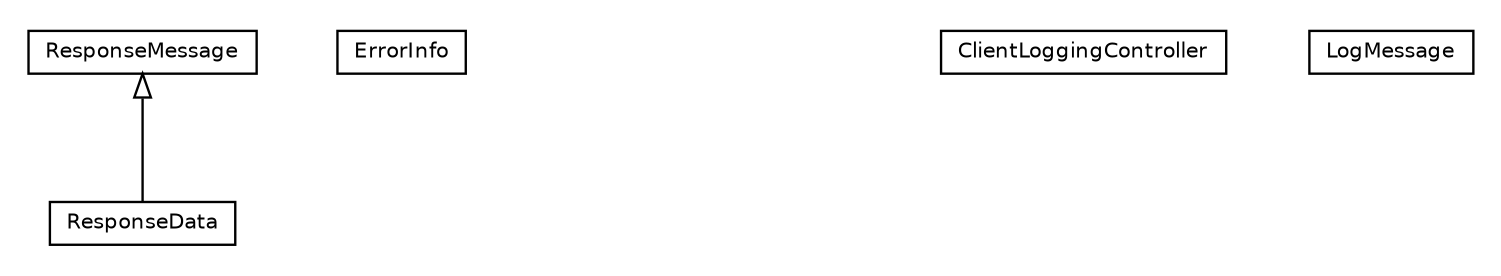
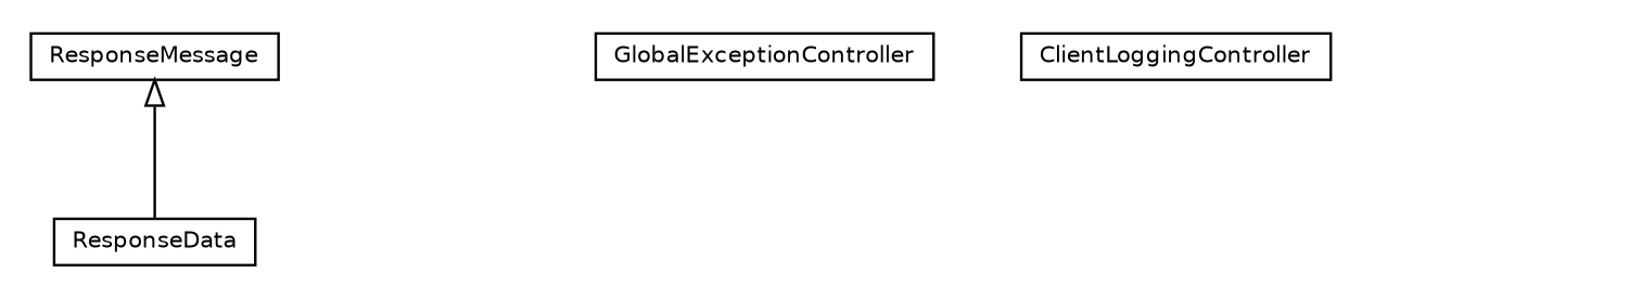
  digraph {
    nodesep=0.25
    ranksep=0.5
    node [fontcolor=black fontname=Helvetica fontsize=9.0 shape=plaintext]
    n1 [label=<<table title="net.ljcomputing.core.controler.ResponseData" border="0" cellborder="1" cellspacing="0" cellpadding="2" port="p" href="./ResponseData.html"> 		<tr><td><table border="0" cellspacing="0" cellpadding="1"> <tr><td align="center" balign="center"> ResponseData </td></tr> 		</table></td></tr> 		</table>>]
-   n2 [label=<<table title="net.ljcomputing.core.controler.ErrorInfo" border="0" cellborder="1" cellspacing="0" cellpadding="2" port="p" href="./ErrorInfo.html"> 		<tr><td><table border="0" cellspacing="0" cellpadding="1"> <tr><td align="center" balign="center"> ErrorInfo </td></tr> 		</table></td></tr> 		</table>>]
+   n3 [label=<<table title="net.ljcomputing.core.controler.GlobalExceptionController" border="0" cellborder="1" cellspacing="0" cellpadding="2" port="p" href="./GlobalExceptionController.html"> 		<tr><td><table border="0" cellspacing="0" cellpadding="1"> <tr><td align="center" balign="center"> GlobalExceptionController </td></tr> 		</table></td></tr> 		</table>>]
    n4 [label=<<table title="net.ljcomputing.core.controler.ClientLoggingController" border="0" cellborder="1" cellspacing="0" cellpadding="2" port="p" href="./ClientLoggingController.html"> 		<tr><td><table border="0" cellspacing="0" cellpadding="1"> <tr><td align="center" balign="center"> ClientLoggingController </td></tr> 		</table></td></tr> 		</table>>]
    n5 [label=<<table title="net.ljcomputing.core.controler.ResponseMessage" border="0" cellborder="1" cellspacing="0" cellpadding="2" port="p" href="./ResponseMessage.html"> 		<tr><td><table border="0" cellspacing="0" cellpadding="1"> <tr><td align="center" balign="center"> ResponseMessage </td></tr> 		</table></td></tr> 		</table>>]
-   n6 [label=<<table title="net.ljcomputing.core.controler.LogMessage" border="0" cellborder="1" cellspacing="0" cellpadding="2" port="p" href="./LogMessage.html"> 		<tr><td><table border="0" cellspacing="0" cellpadding="1"> <tr><td align="center" balign="center"> LogMessage </td></tr> 		</table></td></tr> 		</table>>]
    n5 -> n1 [arrowtail=empty dir=back fontname=Helvetica fontsize=10 headport=p labelfontname=Helvetica labelfontsize=10 tailport=p]
  }
